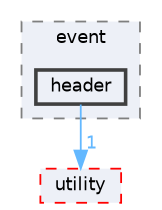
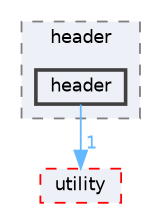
  digraph {
    compound=true
    node [fillcolor="#edf0f7" fontname=Helvetica fontsize=10 shape=box]
    n1 [color=grey25 height=0.2 label=header style="filled,bold" width=0.4]
    n2 [color=red height=0.2 label=utility style="filled,dashed" width=0.4]
    subgraph cluster_1 {
      bgcolor="#edf0f7"
      fontname=Helvetica
      fontsize=10
-     label=event
+     label=header
      pencolor=grey50
      style="filled,dashed"
      n1
    }
    n1 -> n2 [color=steelblue1 fontcolor=steelblue1 fontname=Helvetica fontsize=10 headlabel=1 labeldistance=1.5 labelfontname=Helvetica labelfontsize=10]
  }
